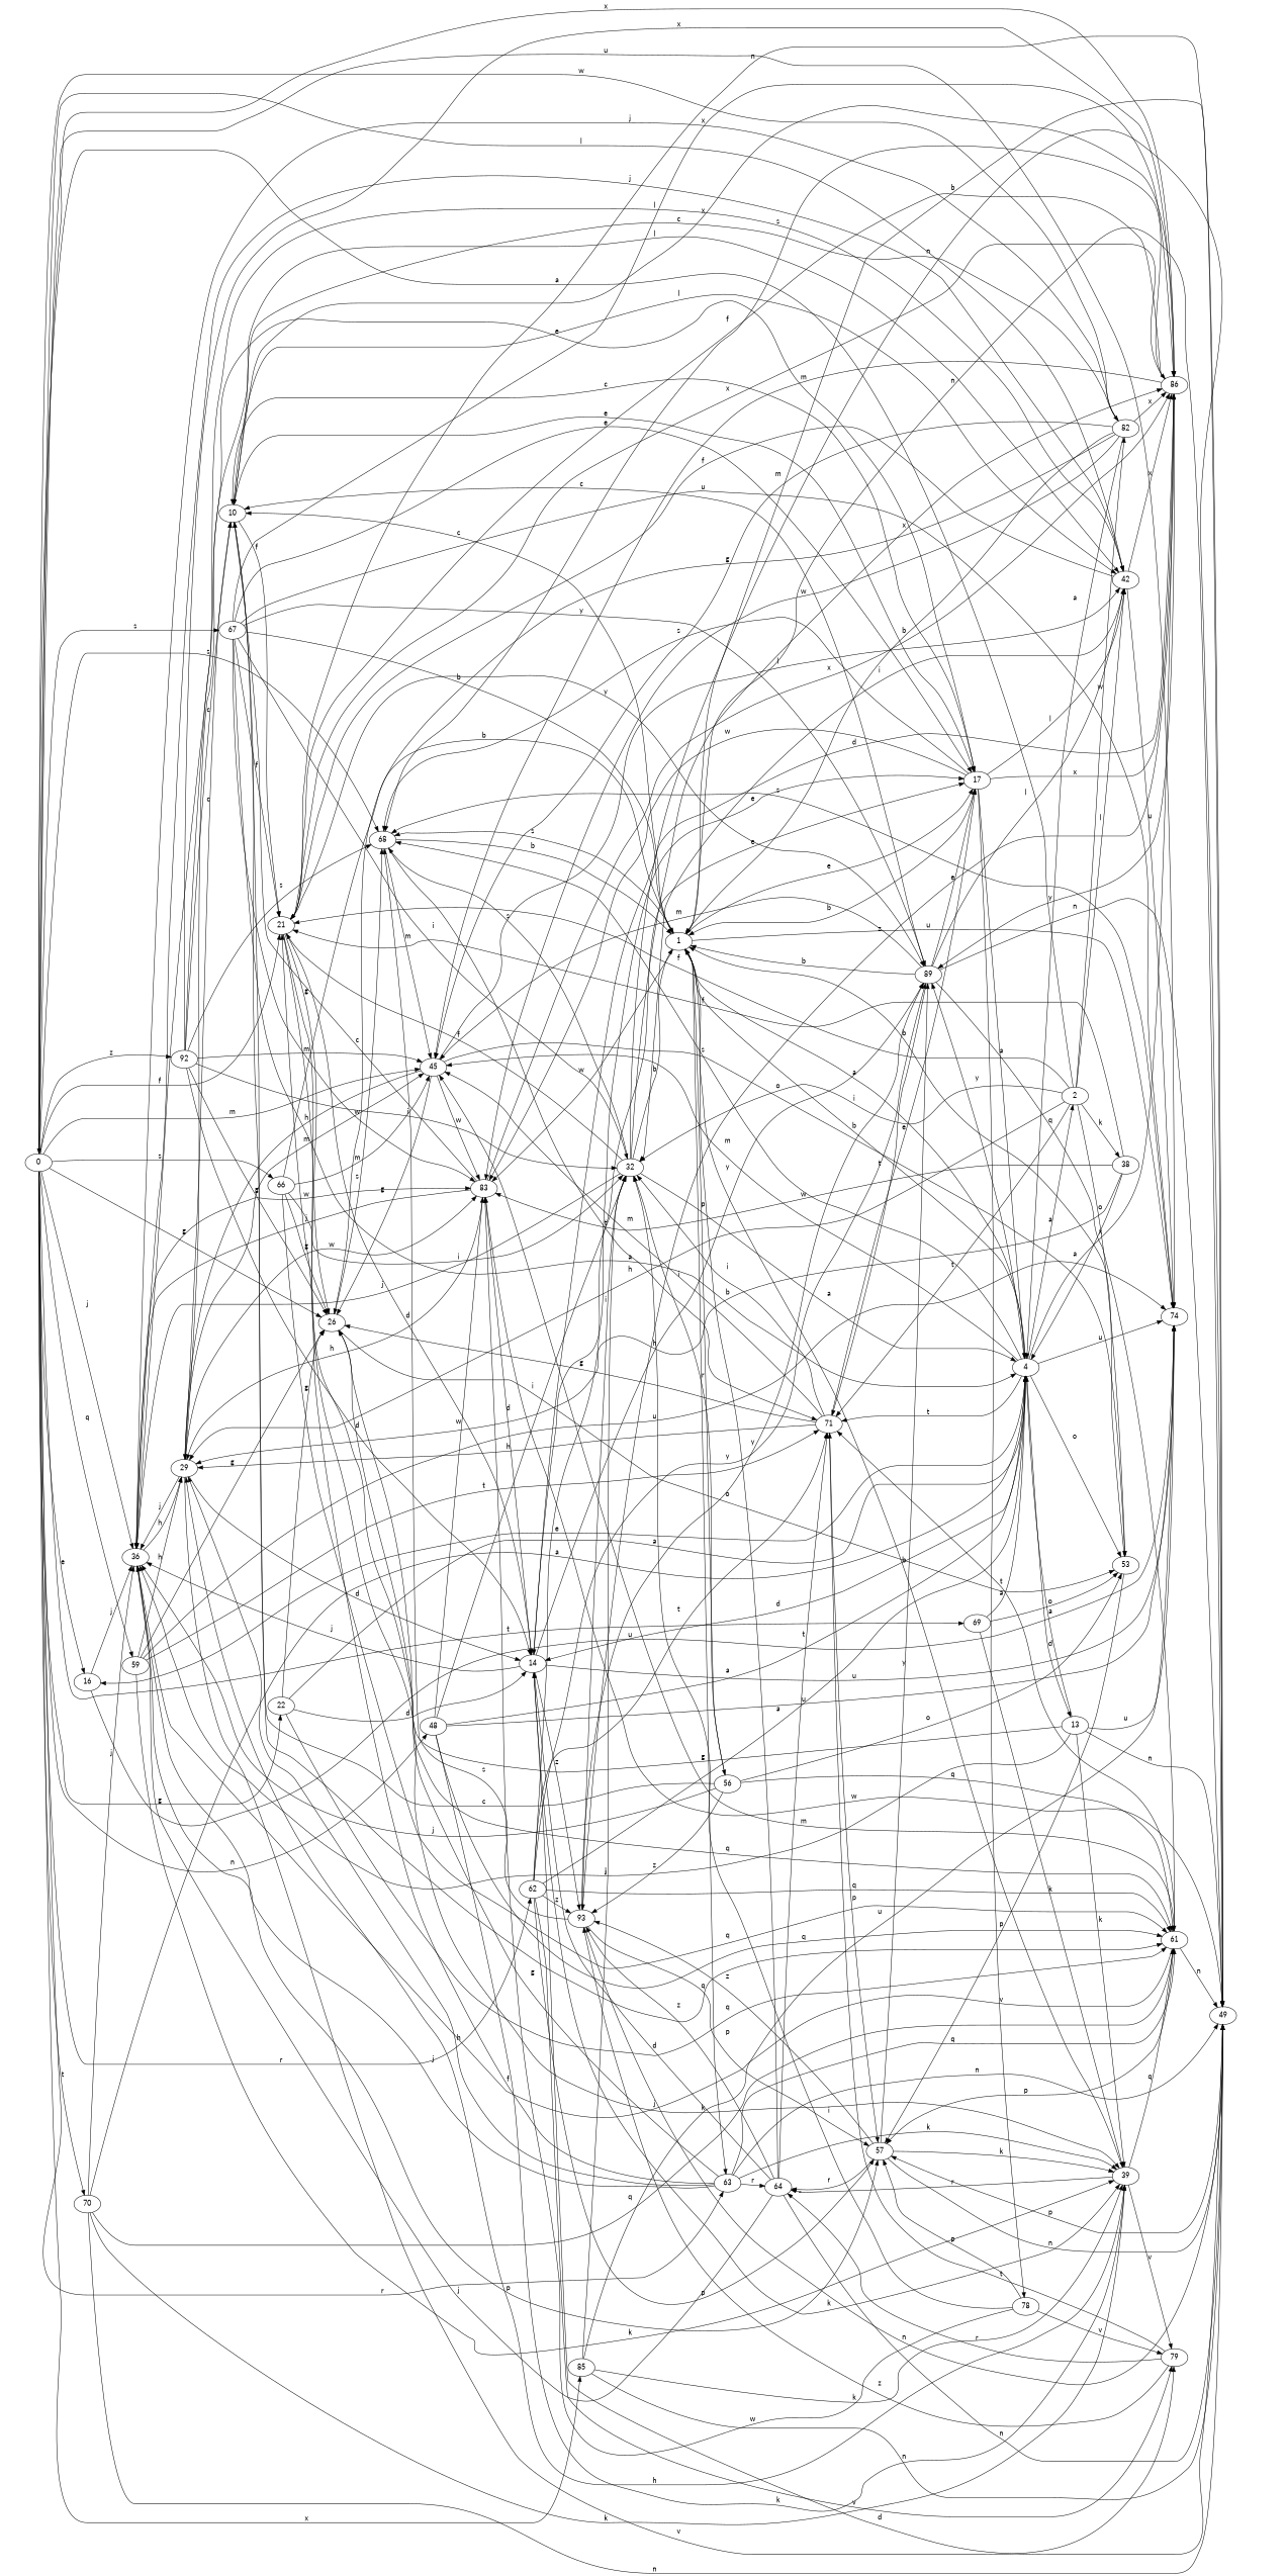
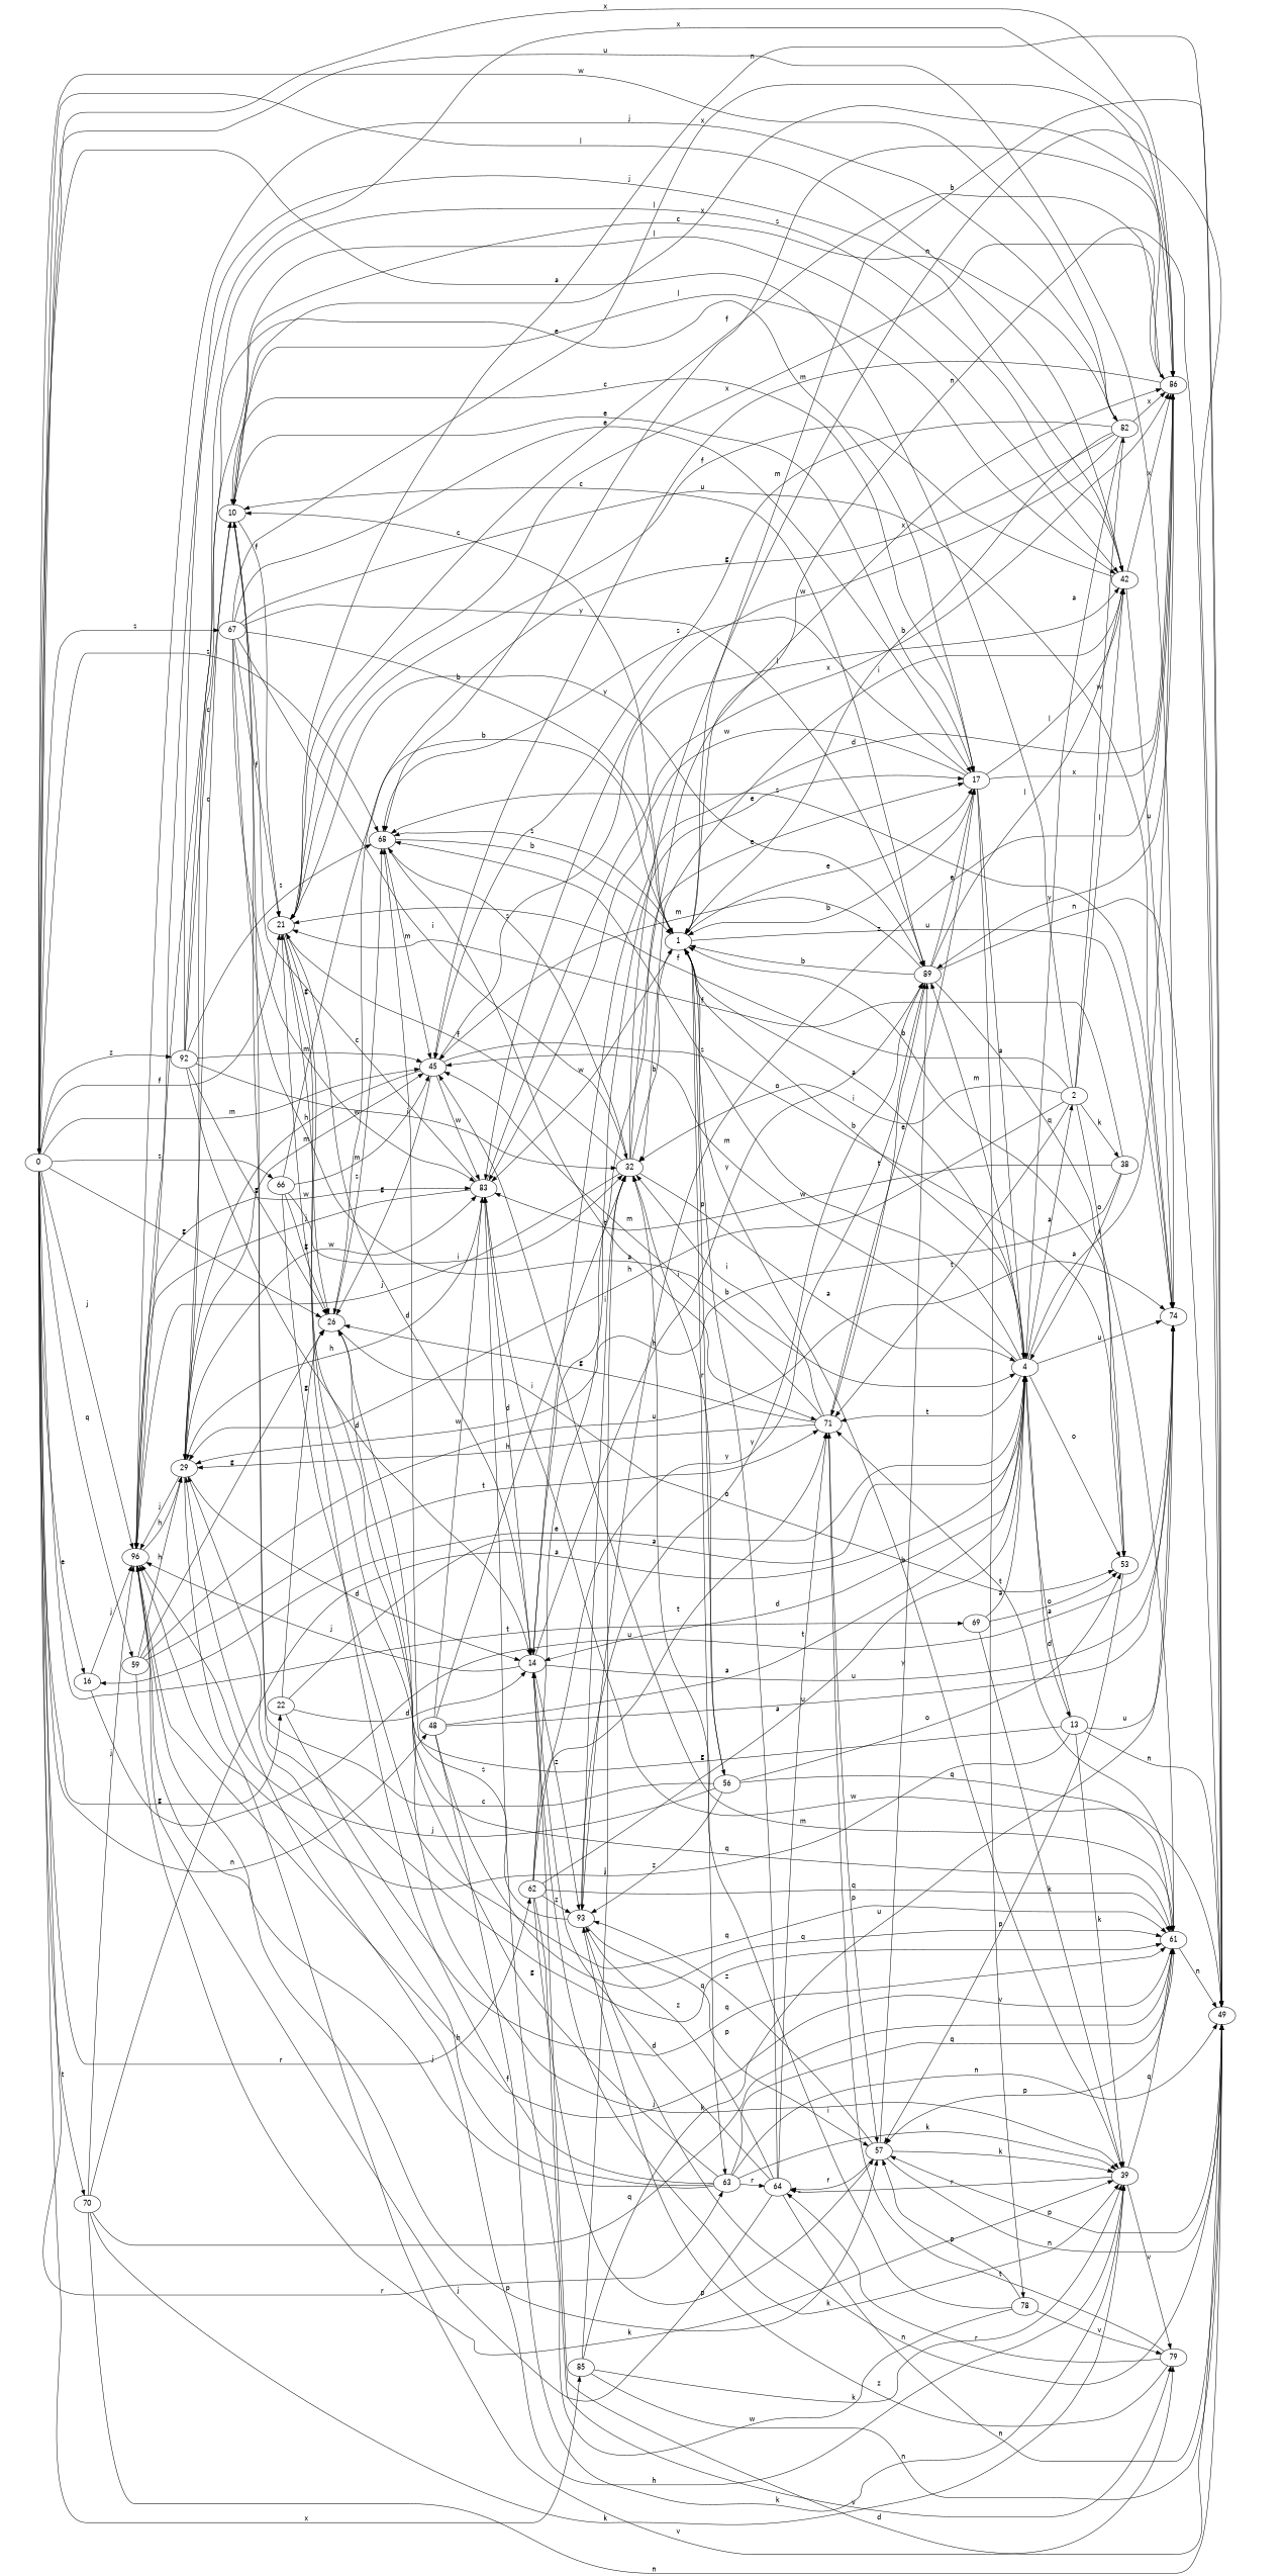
  strict digraph {
    fontname=Lato
    rankdir=LR
    node [fontname=Lato]
    edge [fontname=Lato]
    0
    16
    21
    22
    26
-   36
+   36 [label=96]
    42
    45
    48
    59
    62
    63
    66
    67
    68
    69
    70
    74
    82
    85
    86
    92
    14
    89
    49
    61
    39
    4
    53
    29
    17
    83
    57
    32
    71
    93
    79
    64
    n39 [label=1]
    10
    2
    38
    13
    56
    78
    0 -> 16 [label=e]
    0 -> 21 [label=f]
    0 -> 22 [label=g]
    0 -> 26 [label=g]
    0 -> 36 [label=j]
    0 -> 42 [label=l]
    0 -> 45 [label=m]
    0 -> 48 [label=n]
    0 -> 59 [label=q]
    0 -> 62 [label=r]
    0 -> 63 [label=r]
    0 -> 66 [label=s]
    0 -> 67 [label=s]
    0 -> 68 [label=s]
    0 -> 69 [label=t]
    0 -> 70 [label=t]
    0 -> 74 [label=u]
    0 -> 82 [label=w]
    0 -> 85 [label=x]
    0 -> 86 [label=x]
    0 -> 92 [label=z]
    16 -> 36 [label=j]
    16 -> 74 [label=u]
    21 -> 26 [label=g]
    21 -> 86 [label=x]
    21 -> 14 [label=d]
    21 -> 89 [label=y]
    21 -> 49 [label=n]
    21 -> 61 [label=q]
    21 -> 39 [label=k]
    22 -> 26 [label=g]
    22 -> 14 [label=d]
    22 -> 61 [label=q]
    22 -> 4 [label=a]
    26 -> 68 [label=s]
    26 -> 53 [label=o]
    36 -> 29 [label=h]
    36 -> 17 [label=e]
    36 -> 83 [label=w]
    36 -> 57 [label=p]
    42 -> 21 [label=f]
    42 -> 36 [label=j]
    42 -> 74 [label=u]
    42 -> 86 [label=x]
    42 -> 32 [label=i]
    45 -> 26 [label=g]
    45 -> 42 [label=l]
    45 -> 53 [label=o]
    45 -> 29 [label=h]
    45 -> 83 [label=w]
    48 -> 74 [label=u]
    48 -> 61 [label=q]
    48 -> 39 [label=k]
    48 -> 4 [label=a]
    48 -> 83 [label=w]
    48 -> 32 [label=i]
    59 -> 26 [label=g]
    59 -> 74 [label=u]
    59 -> 39 [label=k]
    59 -> 29 [label=h]
    59 -> 71 [label=t]
    62 -> 89 [label=y]
    62 -> 61 [label=q]
    62 -> 4 [label=a]
    62 -> 17 [label=e]
    62 -> 57 [label=p]
    62 -> 71 [label=t]
    62 -> 93 [label=z]
    62 -> 79 [label=v]
    63 -> 21 [label=f]
    63 -> 26 [label=g]
    63 -> 36 [label=j]
    63 -> 49 [label=n]
    63 -> 61 [label=q]
    63 -> 39 [label=k]
    63 -> 29 [label=h]
    63 -> 64 [label=r]
    66 -> 26 [label=g]
    66 -> 45 [label=m]
    66 -> 61 [label=q]
    66 -> 32 [label=i]
    66 -> n39 [label=b]
    67 -> 21 [label=f]
    67 -> 74 [label=u]
    67 -> 86 [label=x]
    67 -> 89 [label=y]
    67 -> 4 [label=a]
    67 -> 17 [label=e]
    67 -> 83 [label=w]
    67 -> 32 [label=i]
    67 -> n39 [label=b]
    68 -> 45 [label=m]
    68 -> 71 [label=t]
    68 -> n39 [label=b]
    69 -> 39 [label=k]
    69 -> 4 [label=a]
    69 -> 53 [label=o]
    70 -> 36 [label=j]
    70 -> 49 [label=n]
    70 -> 61 [label=q]
    70 -> 39 [label=k]
    70 -> 4 [label=a]
    74 -> 68 [label=s]
    82 -> 26 [label=g]
    82 -> 36 [label=j]
    82 -> 45 [label=m]
    82 -> 86 [label=x]
    82 -> 4 [label=a]
    82 -> 83 [label=w]
    82 -> n39 [label=b]
    82 -> 10 [label=c]
    85 -> 74 [label=u]
    85 -> 49 [label=n]
    85 -> 39 [label=k]
    85 -> 32 [label=i]
    86 -> 21 [label=f]
    86 -> 45 [label=m]
    86 -> 68 [label=s]
    86 -> 14 [label=d]
    86 -> 89 [label=y]
    86 -> 93 [label=z]
    92 -> 26 [label=g]
    92 -> 42 [label=l]
    92 -> 45 [label=m]
    92 -> 68 [label=s]
    92 -> 86 [label=x]
    92 -> 14 [label=d]
    92 -> 32 [label=i]
    92 -> 10 [label=c]
    14 -> 36 [label=j]
    14 -> 74 [label=u]
    14 -> 89 [label=y]
    14 -> 39 [label=k]
    14 -> 17 [label=e]
    14 -> 93 [label=z]
    89 -> 42 [label=l]
    89 -> 45 [label=m]
    89 -> 49 [label=n]
    89 -> 61 [label=q]
    89 -> 17 [label=e]
    89 -> 71 [label=t]
    89 -> n39 [label=b]
    89 -> 10 [label=c]
    49 -> 14 [label=d]
    49 -> 83 [label=w]
    49 -> 57 [label=p]
    49 -> n39 [label=b]
    61 -> 36 [label=j]
    61 -> 45 [label=m]
    61 -> 49 [label=n]
    61 -> 57 [label=p]
    61 -> 71 [label=t]
    39 -> 61 [label=q]
    39 -> 29 [label=h]
    39 -> 79 [label=v]
    39 -> 64 [label=r]
    39 -> n39 [label=b]
    4 -> 16 [label=e]
    4 -> 45 [label=m]
    4 -> 68 [label=s]
    4 -> 74 [label=u]
    4 -> 86 [label=x]
    4 -> 14 [label=d]
-   4 -> 89 [label=y]
+   4 -> 89 [label=m]
    4 -> 53 [label=o]
    4 -> 71 [label=t]
    4 -> n39 [label=b]
    4 -> 2 [label=a]
    4 -> 13 [label=d]
    53 -> 57 [label=p]
    53 -> n39 [label=b]
    29 -> 36 [label=j]
    29 -> 42 [label=l]
    29 -> 45 [label=m]
    29 -> 14 [label=d]
    29 -> 83 [label=w]
    29 -> 79 [label=v]
    29 -> 10 [label=c]
    17 -> 42 [label=l]
    17 -> 68 [label=s]
    17 -> 86 [label=x]
    17 -> 4 [label=a]
    17 -> 83 [label=w]
    17 -> n39 [label=b]
    17 -> 10 [label=c]
    17 -> 78 [label=v]
    83 -> 36 [label=j]
    83 -> 86 [label=x]
    83 -> 14 [label=d]
    83 -> 29 [label=h]
    83 -> 10 [label=c]
    57 -> 89 [label=y]
    57 -> 49 [label=n]
    57 -> 39 [label=k]
    57 -> 93 [label=z]
    57 -> 64 [label=r]
    32 -> 21 [label=f]
    32 -> 36 [label=j]
    32 -> 68 [label=s]
    32 -> 86 [label=x]
    32 -> 49 [label=n]
    32 -> 4 [label=a]
    32 -> n39 [label=b]
    71 -> 26 [label=g]
    71 -> 45 [label=m]
    71 -> 29 [label=h]
    71 -> 17 [label=e]
    71 -> 57 [label=p]
    71 -> 32 [label=i]
    93 -> 68 [label=s]
    93 -> 89 [label=y]
    93 -> 49 [label=n]
    93 -> 57 [label=p]
    93 -> 32 [label=i]
    79 -> 71 [label=t]
    79 -> 93 [label=z]
    79 -> 64 [label=r]
    64 -> 36 [label=j]
    64 -> 14 [label=d]
    64 -> 49 [label=n]
    64 -> 71 [label=t]
    64 -> 93 [label=z]
    64 -> n39 [label=b]
    n39 -> 63 [label=r]
    n39 -> 68 [label=s]
    n39 -> 74 [label=u]
    n39 -> 49 [label=n]
    n39 -> 4 [label=a]
    n39 -> 17 [label=e]
    n39 -> 83 [label=w]
    n39 -> 10 [label=c]
    n39 -> 56 [label=p]
    10 -> 21 [label=f]
    10 -> 42 [label=l]
    10 -> 86 [label=x]
    10 -> 61 [label=q]
    10 -> 17 [label=e]
    2 -> 0 [label=a]
    2 -> 21 [label=f]
    2 -> 42 [label=l]
    2 -> 82 [label=w]
    2 -> 53 [label=o]
    2 -> 29 [label=h]
    2 -> 32 [label=i]
    2 -> 71 [label=t]
    2 -> 38 [label=k]
    38 -> 21 [label=f]
    38 -> 4 [label=a]
    38 -> 29 [label=h]
    38 -> 83 [label=w]
    13 -> 26 [label=g]
    13 -> 36 [label=j]
    13 -> 74 [label=u]
    13 -> 49 [label=n]
    13 -> 39 [label=k]
    13 -> 4 [label=a]
    56 -> 36 [label=j]
    56 -> 61 [label=q]
    56 -> 53 [label=o]
    56 -> 32 [label=i]
    56 -> 93 [label=z]
    56 -> 10 [label=c]
    78 -> 83 [label=w]
    78 -> 57 [label=p]
    78 -> 32 [label=i]
    78 -> 79 [label=v]
  }
